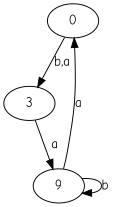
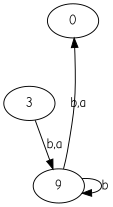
  digraph {
    d2tdocpreamble="\usetikzlibrary{automata}"
    d2tfigpreamble="\tikzstyle{every state}= [ draw=blue!50,very thick,fill=blue!20]  \tikzstyle{auto}= [fill=white]"
    fontname="Comic Neue"
    ranksep=0.5
    node [fontname="Comic Neue" style=state]
    edge [fontname="Comic Neue" lblstyle=auto topath="bend right"]
    n1 [label=0 style="state, initial, accepting"]
    n2 [label=3]
    n3 [label=9]
-   n1 -> n2 [label="b,a"]
-   n2 -> n3 [label=a]
-   n3 -> n1 [label=a]
+   n2 -> n3 [label="b,a"]
+   n3 -> n1 [label="b,a"]
    n3 -> n3 [label=b topath="loop above"]
  }
